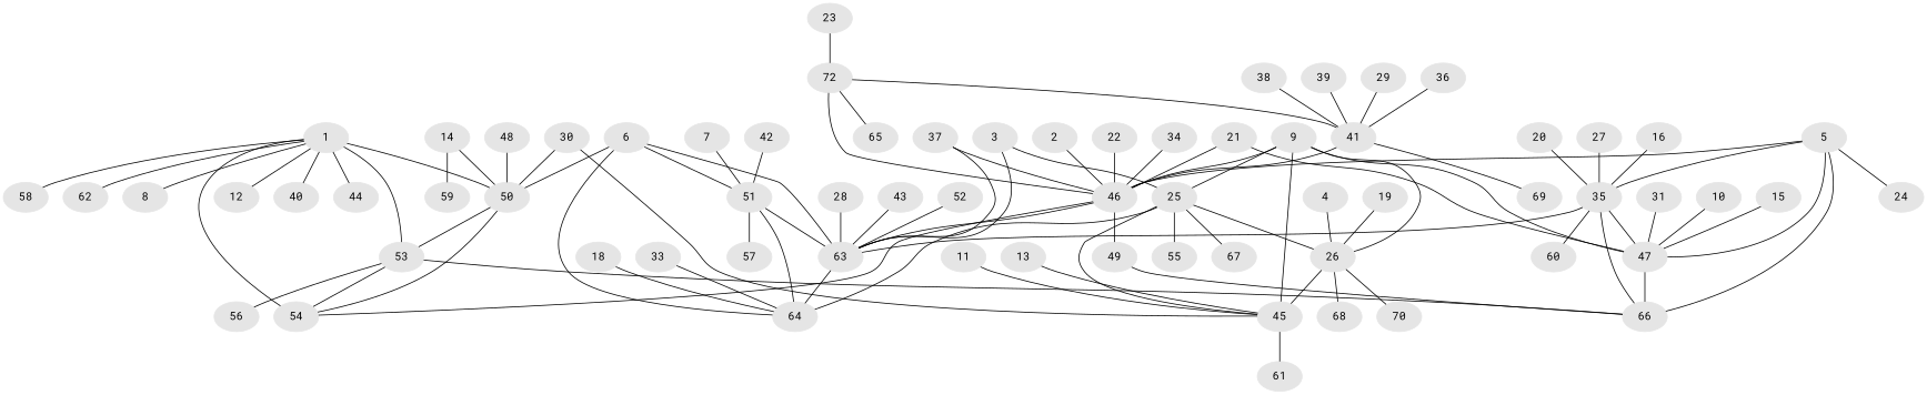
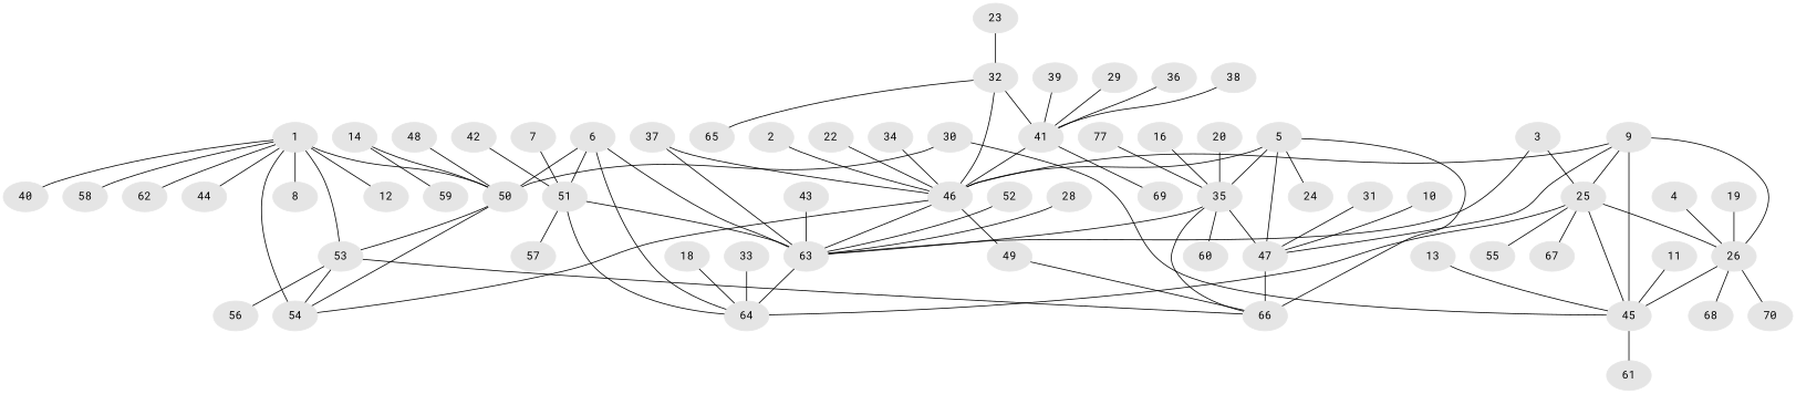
  graph {
    fontname="Roboto Mono"
    node [color=gray90 fontname="Roboto Mono" style=filled]
    edge [fontname="Roboto Mono" weight=1.0]
    1
    8
    12
    40
    44
    50
    53
    54
    58
    62
    66
    56
    2
    46
    63
    49
    3
    25
    26
    64
    45
    55
    67
    4
    68
    70
    5
    24
    35
    47
    60
    6
    51
    57
    7
    9
    61
    10
    11
    13
    14
    59
-   15
    16
    18
    19
    20
-   21
    22
    23
-   32 [label=72]
+   32
    41
    65
-   27
+   27 [label=77]
    28
    29
    69
    30
    31
    33
    34
    36
    37
    38
    39
    42
    43
    48
    52
    1 -- 8
    1 -- 12
    1 -- 40
    1 -- 44
    1 -- 50 [weight=4.0]
    1 -- 53 [weight=4.0]
    1 -- 54 [weight=4.0]
    1 -- 58
    1 -- 62
    50 -- 53
    50 -- 54
    53 -- 54
    53 -- 66
    53 -- 56
    2 -- 46
    46 -- 54
    46 -- 63
    46 -- 49
    63 -- 64 [weight=6.0]
    49 -- 66
    3 -- 63
    3 -- 25
    25 -- 26
    25 -- 64
    25 -- 45 [weight=3.0]
    25 -- 55
    25 -- 67
    26 -- 45 [weight=3.0]
    26 -- 68
    26 -- 70
    45 -- 61
    4 -- 26
    5 -- 66
    5 -- 46
    5 -- 24
    5 -- 35
    5 -- 47 [weight=4.0]
    35 -- 66
    35 -- 63
    35 -- 47 [weight=4.0]
    35 -- 60
    47 -- 66 [weight=4.0]
    6 -- 50 [weight=2.0]
    6 -- 63 [weight=2.0]
    6 -- 64 [weight=3.0]
    6 -- 51
    51 -- 63 [weight=2.0]
    51 -- 64 [weight=3.0]
    51 -- 57
    7 -- 51
    9 -- 46
    9 -- 25 [weight=2.0]
    9 -- 26 [weight=2.0]
    9 -- 45 [weight=6.0]
    9 -- 47 [weight=2.0]
    10 -- 47
    11 -- 45
    13 -- 45
    14 -- 50
    14 -- 59
-   15 -- 47
    16 -- 35
    18 -- 64
    19 -- 26
    20 -- 35
-   21 -- 46
-   21 -- 47
    22 -- 46
    23 -- 32
    32 -- 46 [weight=6.0]
    32 -- 41 [weight=4.0]
    32 -- 65
    41 -- 46 [weight=6.0]
    41 -- 69
    27 -- 35
    28 -- 63
    29 -- 41
    30 -- 50
    30 -- 45
    31 -- 47
    33 -- 64
    34 -- 46
    36 -- 41
    37 -- 46
    37 -- 63
    38 -- 41
    39 -- 41
    42 -- 51
    43 -- 63
    48 -- 50
    52 -- 63
  }
